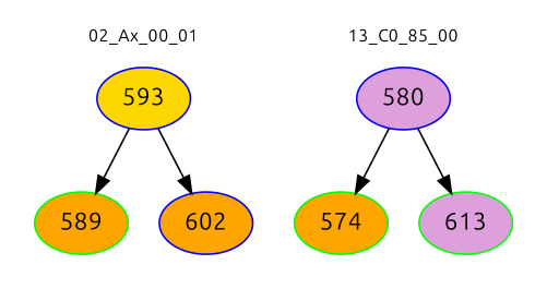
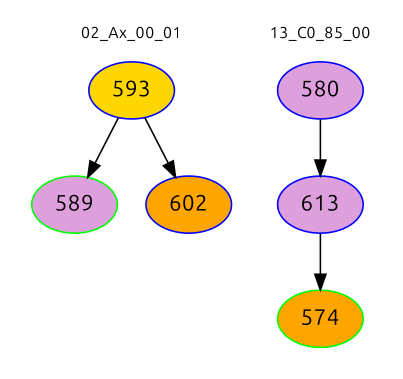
  digraph {
    fontname=Ubuntu
    node [color=blue fillcolor=orange fontname=Ubuntu style=filled]
    edge [color=black fontname=Ubuntu]
    n1 [fillcolor=gold label=593]
-   n2 [color=green label=589]
+   n2 [color=green fillcolor=plum label=589]
    n3 [label=602]
    n4 [fillcolor=plum label=580]
    n5 [color=green label=574]
-   n6 [color=green fillcolor=plum label=613]
+   n6 [fillcolor=plum label=613]
    subgraph cluster_1 {
      color=white
      fontsize=10
      label="02_Ax_00_01"
      n1
      n2
      n3
    }
    subgraph cluster_2 {
      color=white
      fontsize=10
      label="13_C0_85_00"
      n4
      n5
      n6
    }
    n1 -> n2
    n1 -> n3
-   n4 -> n5
+   n6 -> n5
    n4 -> n6
  }
